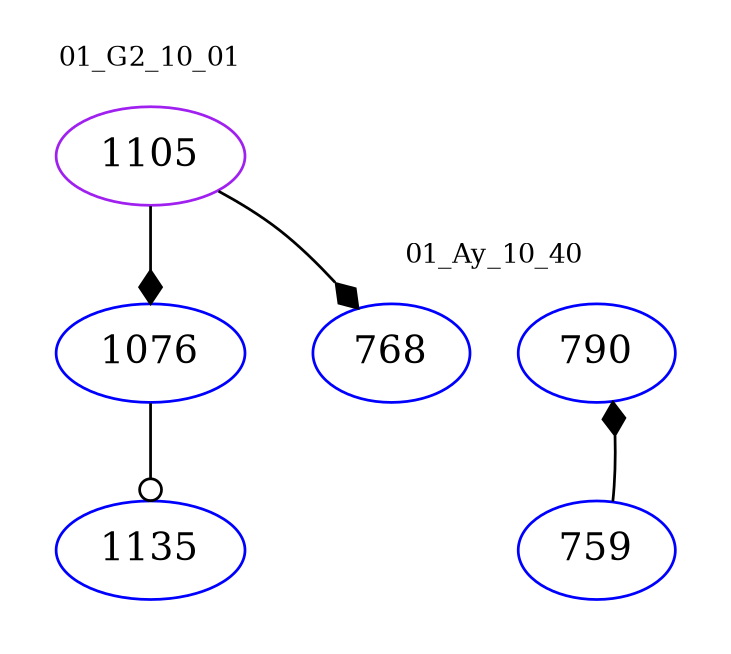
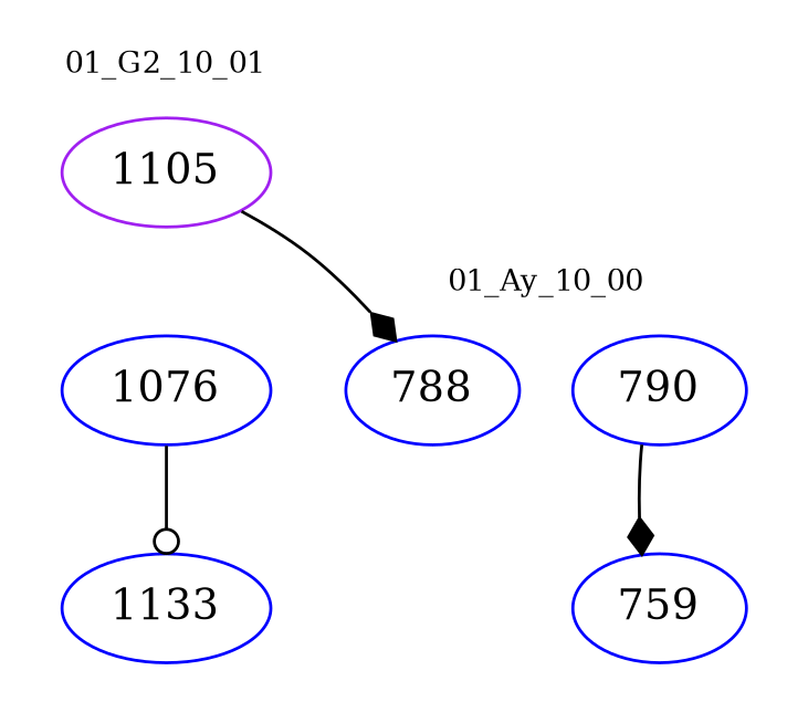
  digraph {
    node [color=blue]
    edge [arrowhead=diamond color=black]
    n1 [label=790]
    n2 [label=759]
-   n3 [label=768]
+   n3 [label=788]
    n4 [color=purple label=1105]
    n5 [label=1076]
-   n6 [label=1135]
+   n6 [label=1133]
    subgraph cluster_1 {
      color=white
      fontsize=10
-     label="01_Ay_10_40"
+     label="01_Ay_10_00"
      n1
      n2
      n3
    }
    subgraph cluster_2 {
      color=white
      fontsize=10
      label="01_G2_10_01"
      n4
      n5
      n6
    }
-   n2 -> n1
+   n1 -> n2
    n4 -> n3
-   n4 -> n5
    n5 -> n6 [arrowhead=odot]
  }
